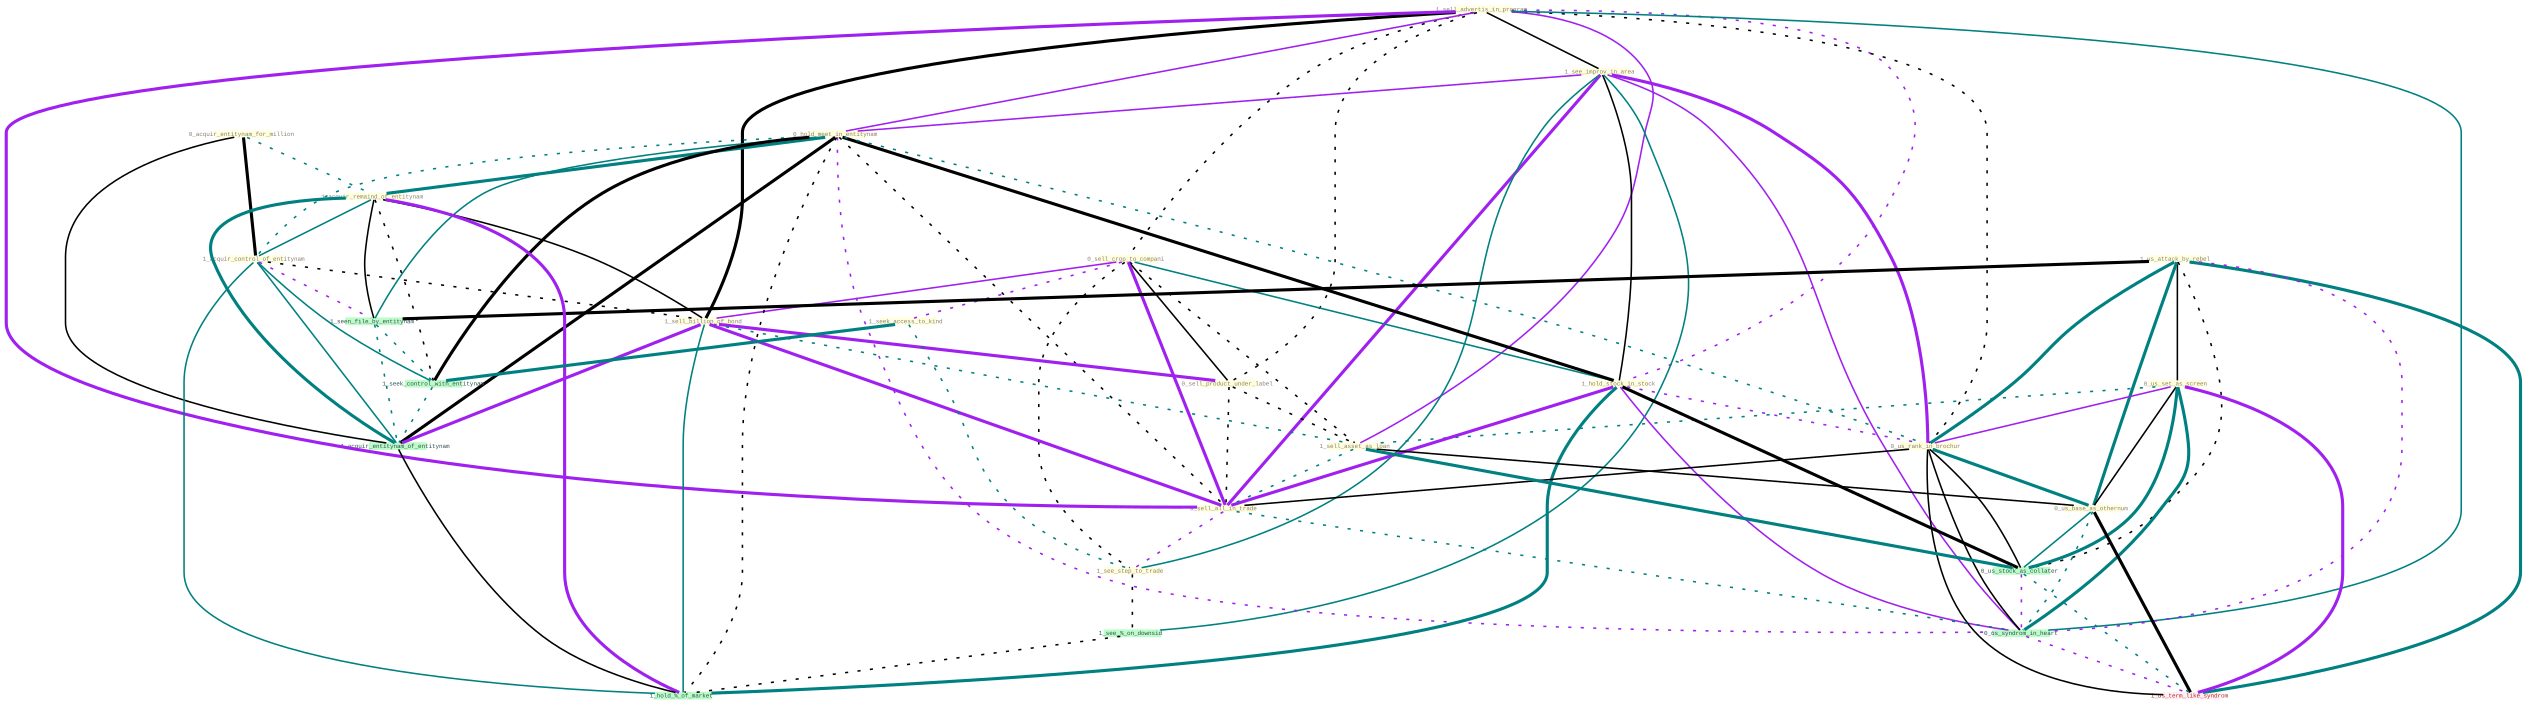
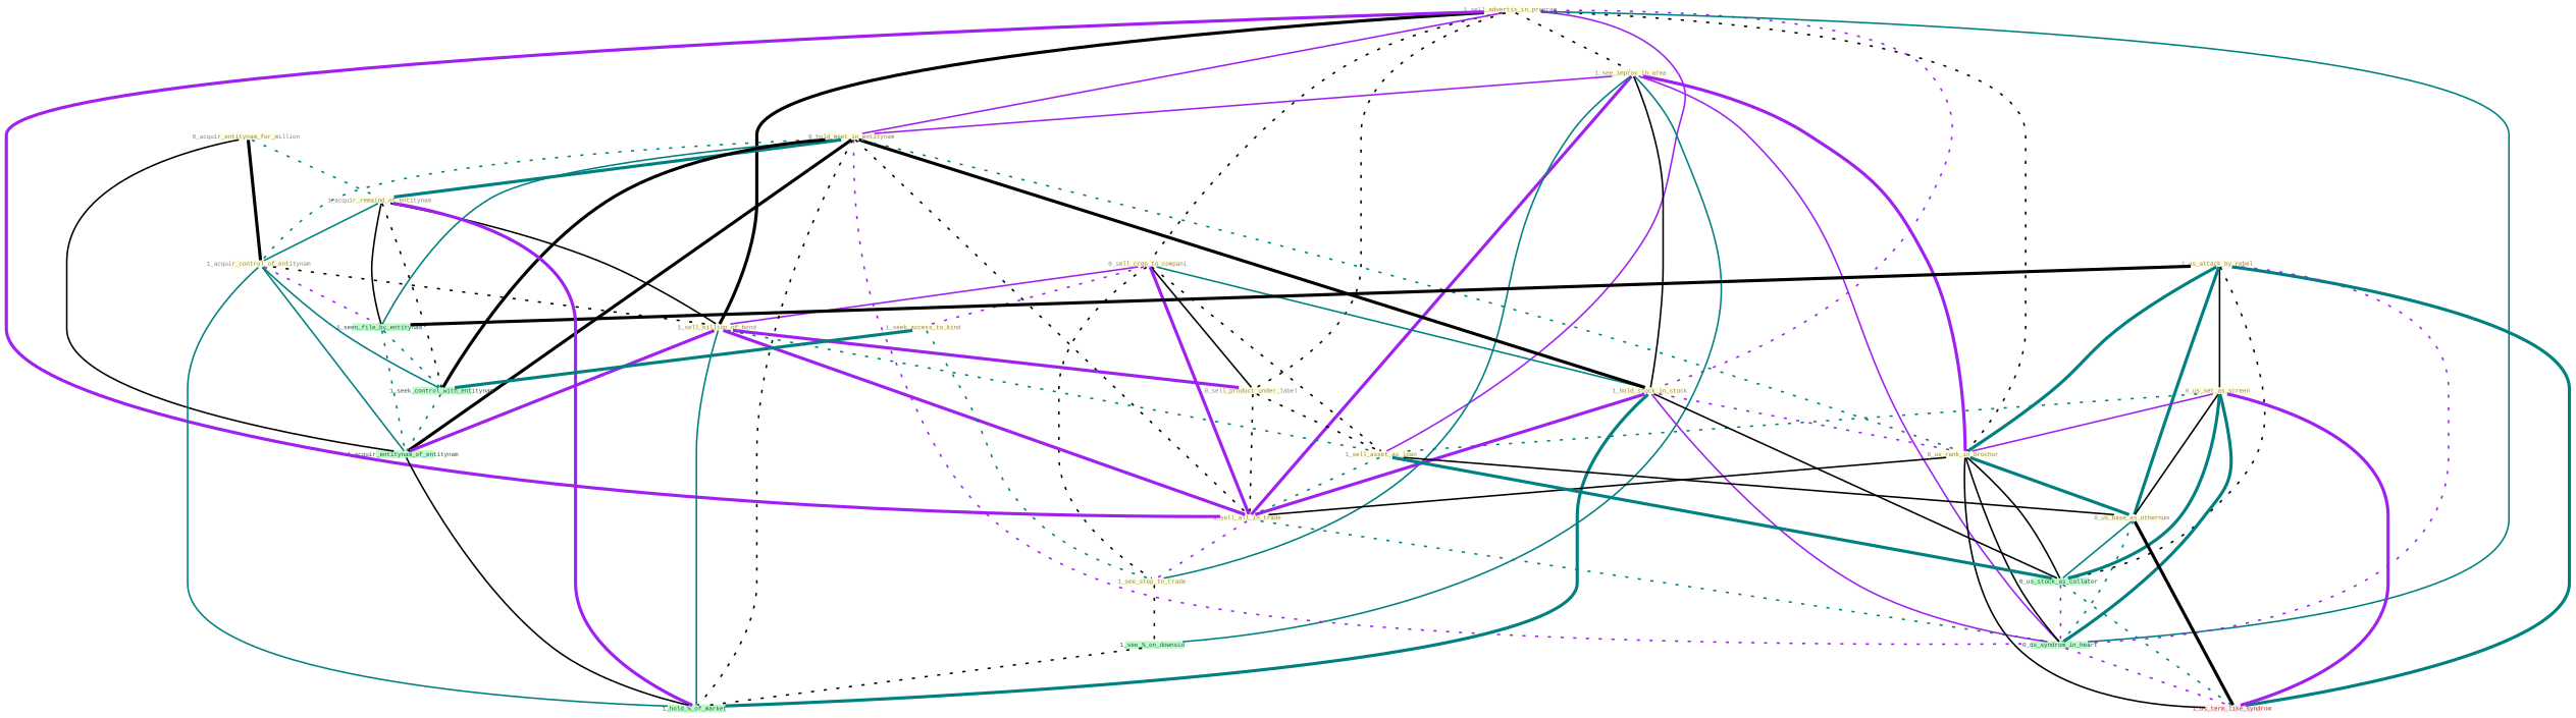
  graph {
    fontname="Liberation Mono"
    node [color="#ffffe0" fixedsize=true fontcolor="#8b7d6b" fontname="Liberation Mono" fontsize=4 shape=polygon style=filled]
    edge [color=black fontname="Liberation Mono" style=dotted w=1]
    "0_acquir_entitynam_for_million " [height=.06 width=.5]
    "1_sell_advertis_in_program " [height=.06 width=.5]
    "1_see_improv_in_area " [height=.06 width=.5]
    "0_sell_crop_to_compani " [height=.06 width=.5]
    "0_hold_meet_in_entitynam " [height=.06 width=.5]
    "1_us_attack_by_rebel " [height=.06 width=.5]
    "0_us_set_as_screen " [height=.06 width=.5]
    "1_acquir_remaind_of_entitynam " [height=.06 width=.5]
    n9 [height=.06 label="1_hold_stock_in_stock" width=.5]
    "1_acquir_control_of_entitynam " [height=.06 width=.5]
    "1_sell_billion_of_bond " [height=.06 width=.5]
    "0_us_rank_in_brochur " [height=.06 width=.5]
    "0_sell_product_under_label " [height=.06 width=.5]
    "1_sell_asset_as_loan " [height=.06 width=.5]
    "0_us_base_as_othernum " [height=.06 width=.5]
    "0_sell_all_in_trade " [height=.06 width=.5]
    "1_seek_access_to_kind " [height=.06 width=.5]
    "1_see_step_to_trade " [height=.06 width=.5]
    "1_us_term_like_syndrom " [color="#fff0f5" fontcolor="#b22222" height=.06 width=.5]
    "1_acquir_entitynam_of_entitynam " [color="#BDFCC9" fontcolor="#2f4f4f" height=.06 width=.5]
    n21 [color="#BDFCC9" fontcolor="#2f4f4f" height=.06 label="0_us_syndrom_in_heart" width=.5]
    "1_see_%_on_downsid " [color="#BDFCC9" fontcolor="#2f4f4f" height=.06 width=.5]
    "1_seen_file_by_entitynam " [color="#BDFCC9" fontcolor="#2f4f4f" height=.06 width=.5]
    n24 [color="#BDFCC9" fontcolor="#2f4f4f" height=.06 label="1_seek_control_with_entitynam" width=.5]
    "1_hold_%_of_market " [color="#BDFCC9" fontcolor="#2f4f4f" height=.06 width=.5]
    "0_us_stock_as_collater " [color="#BDFCC9" fontcolor="#2f4f4f" height=.06 width=.5]
    subgraph sub_1 {
      "0_acquir_entitynam_for_million "
      "1_sell_advertis_in_program "
      "1_see_improv_in_area "
      "0_sell_crop_to_compani "
      "0_hold_meet_in_entitynam "
      "1_us_attack_by_rebel "
      "0_us_set_as_screen "
      "1_acquir_remaind_of_entitynam "
      n9
      "1_acquir_control_of_entitynam "
      "1_sell_billion_of_bond "
      "0_us_rank_in_brochur "
      "0_sell_product_under_label "
      "1_sell_asset_as_loan "
      "0_us_base_as_othernum "
      "0_sell_all_in_trade "
      "1_seek_access_to_kind "
      "1_see_step_to_trade "
    }
    subgraph sub_2 {
      "1_us_term_like_syndrom "
    }
    "0_acquir_entitynam_for_million " -- "1_acquir_remaind_of_entitynam " [color=teal]
    "0_acquir_entitynam_for_million " -- "1_acquir_control_of_entitynam " [style=bold]
    "0_acquir_entitynam_for_million " -- "1_acquir_entitynam_of_entitynam " [style=solid w=2]
-   "1_sell_advertis_in_program " -- "1_see_improv_in_area " [style=solid]
+   "1_sell_advertis_in_program " -- "1_see_improv_in_area "
    "1_sell_advertis_in_program " -- "0_sell_crop_to_compani "
    "1_sell_advertis_in_program " -- "0_hold_meet_in_entitynam " [color=purple style=solid]
    "1_sell_advertis_in_program " -- n9 [color=purple]
    "1_sell_advertis_in_program " -- "1_sell_billion_of_bond " [style=bold]
    "1_sell_advertis_in_program " -- "0_us_rank_in_brochur "
    "1_sell_advertis_in_program " -- "0_sell_product_under_label "
    "1_sell_advertis_in_program " -- "1_sell_asset_as_loan " [color=purple style=solid]
    "1_sell_advertis_in_program " -- "0_sell_all_in_trade " [color=purple style=bold w=2]
    "1_sell_advertis_in_program " -- n21 [color=teal style=solid]
    "1_see_improv_in_area " -- "0_hold_meet_in_entitynam " [color=purple style=solid]
    "1_see_improv_in_area " -- n9 [style=solid]
    "1_see_improv_in_area " -- "0_us_rank_in_brochur " [color=purple style=bold]
    "1_see_improv_in_area " -- "0_sell_all_in_trade " [color=purple style=bold]
    "1_see_improv_in_area " -- "1_see_step_to_trade " [color=teal style=solid]
    "1_see_improv_in_area " -- n21 [color=purple style=solid]
    "1_see_improv_in_area " -- "1_see_%_on_downsid " [color=teal style=solid]
    "0_sell_crop_to_compani " -- n9 [color=teal style=solid]
    "0_sell_crop_to_compani " -- "1_sell_billion_of_bond " [color=purple style=solid]
    "0_sell_crop_to_compani " -- "0_sell_product_under_label " [style=solid]
    "0_sell_crop_to_compani " -- "1_sell_asset_as_loan "
    "0_sell_crop_to_compani " -- "0_sell_all_in_trade " [color=purple style=bold]
    "0_sell_crop_to_compani " -- "1_seek_access_to_kind " [color=purple]
    "0_sell_crop_to_compani " -- "1_see_step_to_trade "
    "0_hold_meet_in_entitynam " -- "1_acquir_remaind_of_entitynam " [color=teal style=bold]
    "0_hold_meet_in_entitynam " -- n9 [style=bold w=2]
    "0_hold_meet_in_entitynam " -- "1_acquir_control_of_entitynam " [color=teal]
    "0_hold_meet_in_entitynam " -- "0_us_rank_in_brochur " [color=teal]
    "0_hold_meet_in_entitynam " -- "0_sell_all_in_trade "
    "0_hold_meet_in_entitynam " -- "1_acquir_entitynam_of_entitynam " [style=bold]
    "0_hold_meet_in_entitynam " -- n21 [color=purple]
    "0_hold_meet_in_entitynam " -- "1_seen_file_by_entitynam " [color=teal style=solid]
    "0_hold_meet_in_entitynam " -- n24 [style=bold]
    "0_hold_meet_in_entitynam " -- "1_hold_%_of_market "
    "1_us_attack_by_rebel " -- "0_us_set_as_screen " [style=solid]
    "1_us_attack_by_rebel " -- "0_us_rank_in_brochur " [color=teal style=bold]
    "1_us_attack_by_rebel " -- "0_us_base_as_othernum " [color=teal style=bold]
    "1_us_attack_by_rebel " -- "1_us_term_like_syndrom " [color=teal style=bold]
    "1_us_attack_by_rebel " -- n21 [color=purple]
    "1_us_attack_by_rebel " -- "1_seen_file_by_entitynam " [style=bold]
    "1_us_attack_by_rebel " -- "0_us_stock_as_collater "
    "0_us_set_as_screen " -- "0_us_rank_in_brochur " [color=purple style=solid]
    "0_us_set_as_screen " -- "1_sell_asset_as_loan " [color=teal]
    "0_us_set_as_screen " -- "0_us_base_as_othernum " [style=solid w=2]
    "0_us_set_as_screen " -- "1_us_term_like_syndrom " [color=purple style=bold]
    "0_us_set_as_screen " -- n21 [color=teal style=bold]
    "0_us_set_as_screen " -- "0_us_stock_as_collater " [color=teal style=bold w=2]
    "1_acquir_remaind_of_entitynam " -- "1_acquir_control_of_entitynam " [color=teal style=solid w=3]
    "1_acquir_remaind_of_entitynam " -- "1_sell_billion_of_bond " [style=solid]
-   "1_acquir_remaind_of_entitynam " -- "1_acquir_entitynam_of_entitynam " [color=teal style=bold w=3]
    "1_acquir_remaind_of_entitynam " -- "1_seen_file_by_entitynam " [style=solid]
    "1_acquir_remaind_of_entitynam " -- n24
    "1_acquir_remaind_of_entitynam " -- "1_hold_%_of_market " [color=purple style=bold]
    n9 -- "0_us_rank_in_brochur " [color=purple]
    n9 -- "0_sell_all_in_trade " [color=purple style=bold]
    n9 -- n21 [color=purple style=solid]
    n9 -- "1_hold_%_of_market " [color=teal style=bold]
-   n9 -- "0_us_stock_as_collater " [style=bold]
+   n9 -- "0_us_stock_as_collater " [style=solid]
    "1_acquir_control_of_entitynam " -- "1_sell_billion_of_bond "
    "1_acquir_control_of_entitynam " -- "1_acquir_entitynam_of_entitynam " [color=teal style=solid w=3]
    "1_acquir_control_of_entitynam " -- "1_seen_file_by_entitynam " [color=purple]
    "1_acquir_control_of_entitynam " -- n24 [color=teal style=solid]
    "1_acquir_control_of_entitynam " -- "1_hold_%_of_market " [color=teal style=solid]
    "1_sell_billion_of_bond " -- "0_sell_product_under_label " [color=purple style=bold]
    "1_sell_billion_of_bond " -- "1_sell_asset_as_loan " [color=teal]
    "1_sell_billion_of_bond " -- "0_sell_all_in_trade " [color=purple style=bold]
    "1_sell_billion_of_bond " -- "1_acquir_entitynam_of_entitynam " [color=purple style=bold]
    "1_sell_billion_of_bond " -- "1_hold_%_of_market " [color=teal style=solid]
    "0_us_rank_in_brochur " -- "0_us_base_as_othernum " [color=teal style=bold]
    "0_us_rank_in_brochur " -- "0_sell_all_in_trade " [style=solid]
    "0_us_rank_in_brochur " -- "1_us_term_like_syndrom " [style=solid]
    "0_us_rank_in_brochur " -- n21 [style=solid w=2]
    "0_us_rank_in_brochur " -- "0_us_stock_as_collater " [style=solid]
    "0_sell_product_under_label " -- "1_sell_asset_as_loan "
    "0_sell_product_under_label " -- "0_sell_all_in_trade "
    "1_sell_asset_as_loan " -- "0_us_base_as_othernum " [style=solid]
    "1_sell_asset_as_loan " -- "0_sell_all_in_trade " [color=teal]
    "1_sell_asset_as_loan " -- "0_us_stock_as_collater " [color=teal style=bold]
    "0_us_base_as_othernum " -- "1_us_term_like_syndrom " [style=bold]
    "0_us_base_as_othernum " -- n21 [color=teal]
    "0_us_base_as_othernum " -- "0_us_stock_as_collater " [color=teal style=solid w=2]
    "0_sell_all_in_trade " -- "1_see_step_to_trade " [color=purple]
    "0_sell_all_in_trade " -- n21 [color=teal]
    "1_seek_access_to_kind " -- "1_see_step_to_trade " [color=teal]
    "1_seek_access_to_kind " -- n24 [color=teal style=bold]
    "1_see_step_to_trade " -- "1_see_%_on_downsid "
    "1_acquir_entitynam_of_entitynam " -- "1_hold_%_of_market " [style=solid]
    n21 -- "1_us_term_like_syndrom " [color=purple]
    "1_see_%_on_downsid " -- "1_hold_%_of_market "
    "1_seen_file_by_entitynam " -- "1_acquir_entitynam_of_entitynam " [color=teal]
    "1_seen_file_by_entitynam " -- n24 [color=teal]
    n24 -- "1_acquir_entitynam_of_entitynam " [color=teal]
    "0_us_stock_as_collater " -- "1_us_term_like_syndrom " [color=teal]
    "0_us_stock_as_collater " -- n21 [color=purple]
  }
